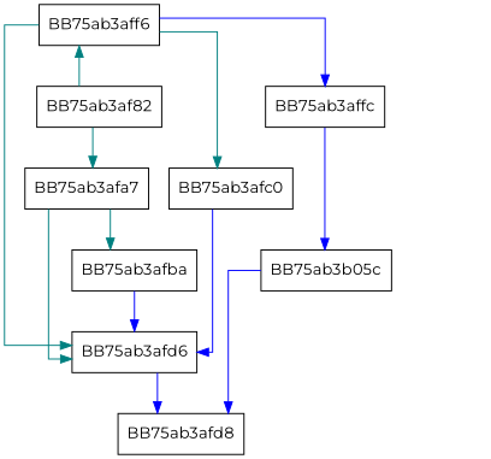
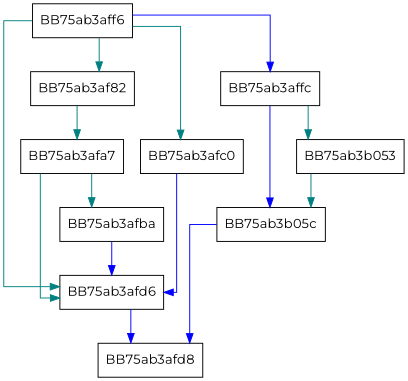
  digraph {
    fontname=Montserrat
    splines=ortho
    node [fontname=Montserrat shape=box]
    edge [color=teal fontname=Montserrat]
    BB75ab3afd6
    BB75ab3afd8
    BB75ab3af82
    BB75ab3aff6
    BB75ab3afa7
    BB75ab3affc
    BB75ab3afc0
    BB75ab3afba
    BB75ab3b05c
+   BB75ab3b053
    BB75ab3afd6 -> BB75ab3afd8 [color=blue]
-   BB75ab3af82 -> BB75ab3aff6
+   BB75ab3aff6 -> BB75ab3af82
    BB75ab3af82 -> BB75ab3afa7
    BB75ab3aff6 -> BB75ab3afd6
    BB75ab3aff6 -> BB75ab3affc [color=blue]
    BB75ab3aff6 -> BB75ab3afc0
    BB75ab3afa7 -> BB75ab3afd6
    BB75ab3afa7 -> BB75ab3afba
    BB75ab3affc -> BB75ab3b05c [color=blue]
+   BB75ab3affc -> BB75ab3b053
    BB75ab3afc0 -> BB75ab3afd6 [color=blue]
    BB75ab3afba -> BB75ab3afd6 [color=blue]
    BB75ab3b05c -> BB75ab3afd8 [color=blue]
+   BB75ab3b053 -> BB75ab3b05c
  }
